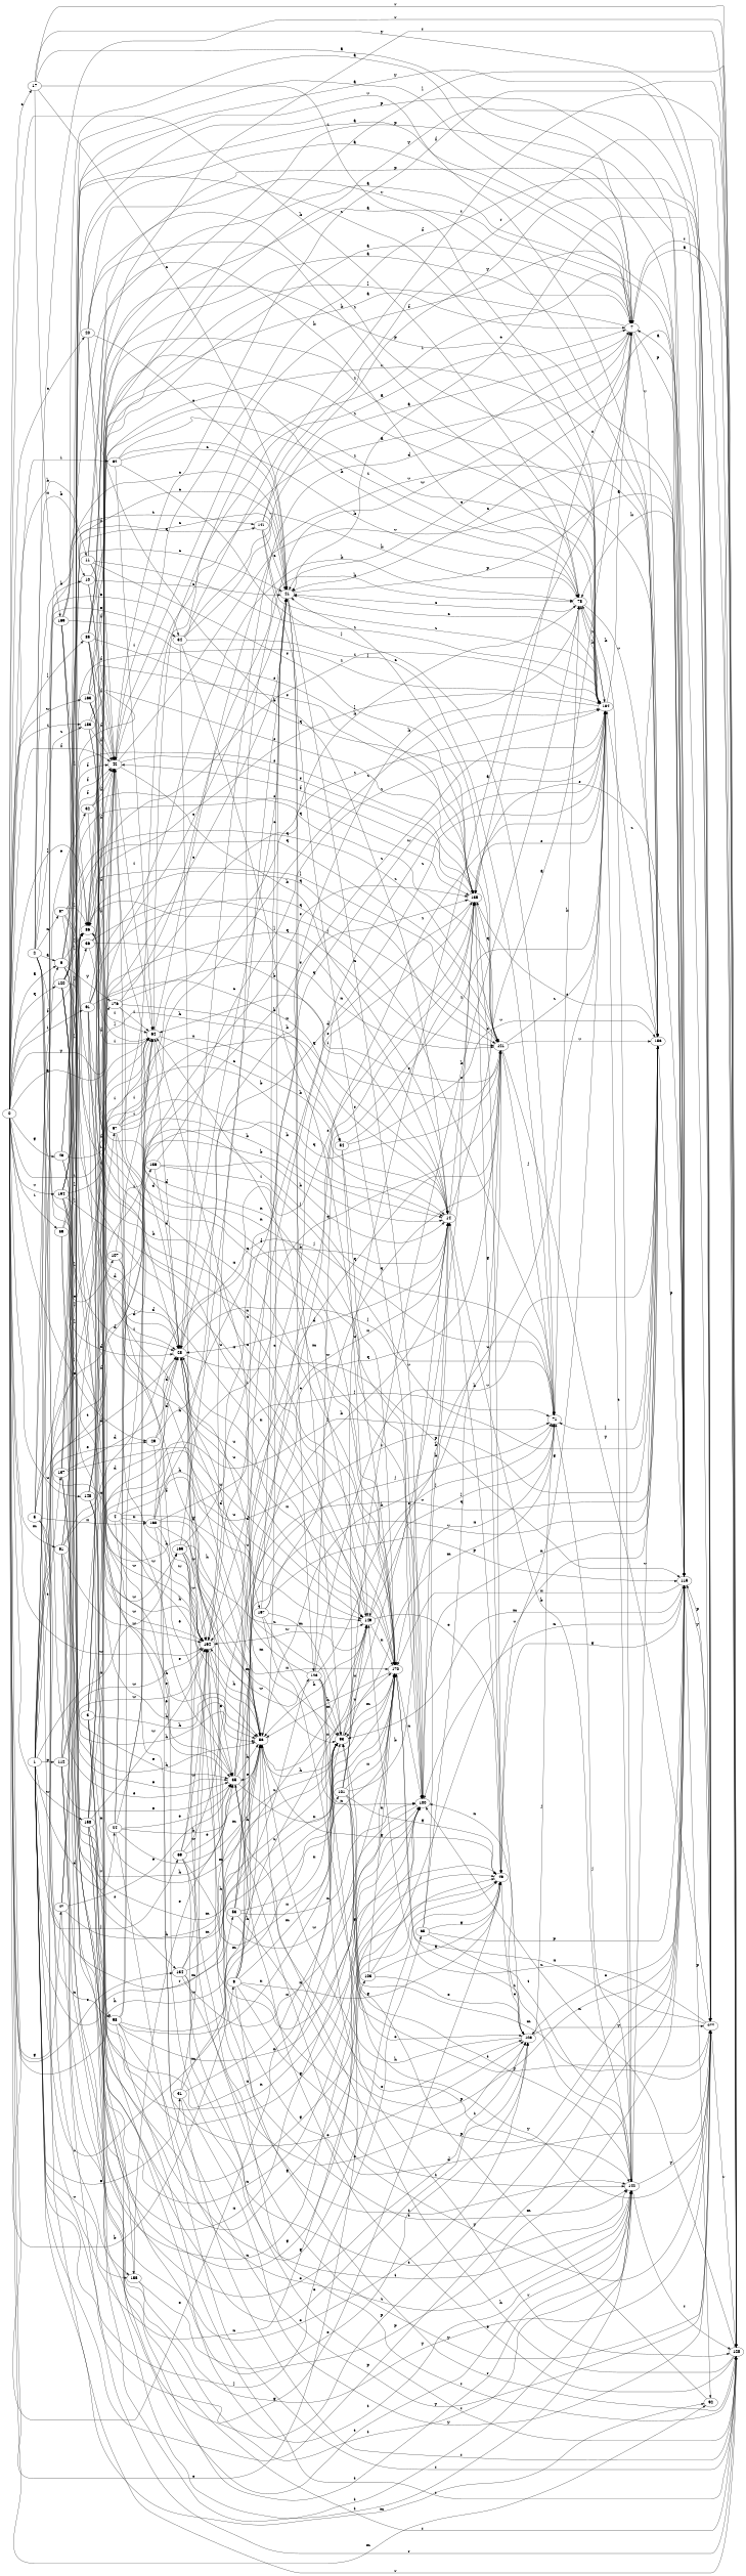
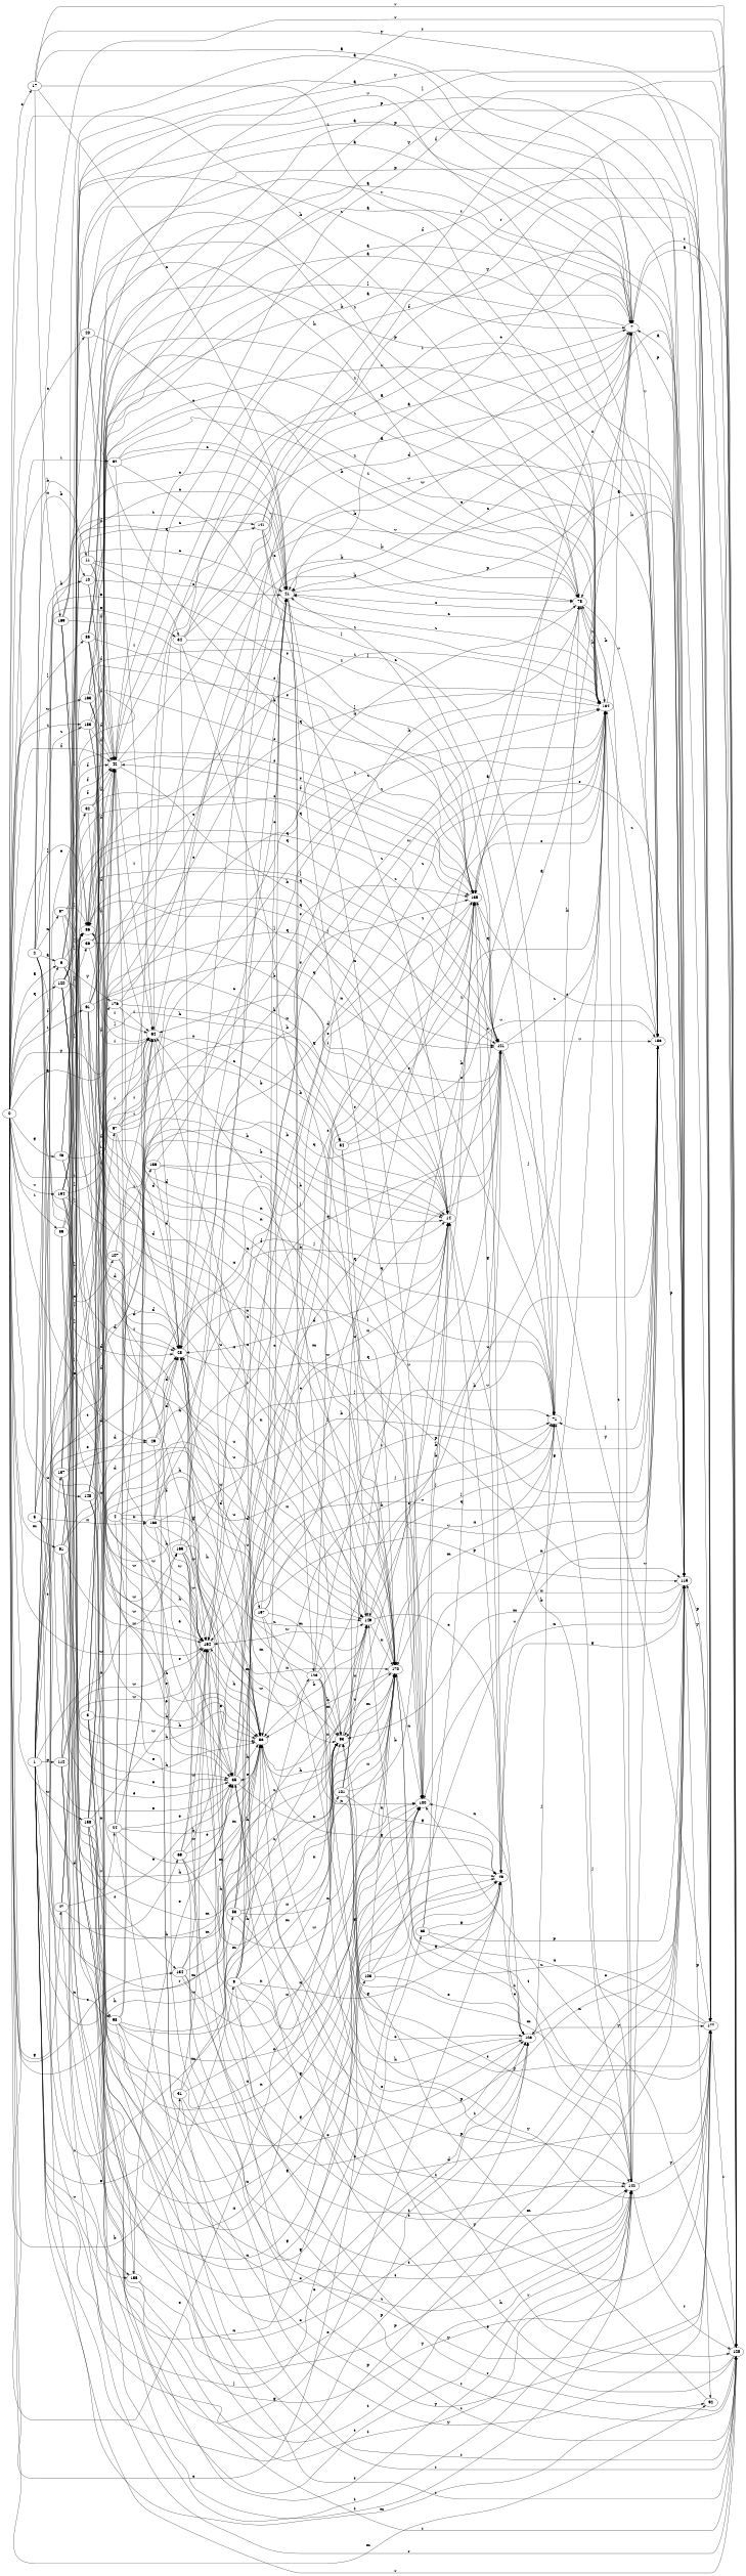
  strict digraph {
    rankdir=LR
    0
    6
    9
    10
    17
    20
    29
    36
    42
    46
    47
    53
    54
    59
    61
    62
    64
    78
    85
    86
    91
    92
    101
    103
    120
    134
    148
    154
    158
    163
    164
    176
    183
    56
    21
    121
-   177 [label=277]
+   177
    49
    71
    93
    115
    128
    142
    156
    184
    100
    7
    169
    14
    28
    135
    35
    108
    170
    149
    1
    24
    31
    32
    34
    65
    67
    69
    112
    123
    136
    137
    141
    155
    165
    2
    11
    97
    107
    3
    98
    4
    167
    168
    5
    0 -> 6 [label=a]
    0 -> 9 [label=b]
    0 -> 10 [label=b]
    0 -> 17 [label=c]
    0 -> 20 [label=c]
    0 -> 29 [label=e]
    0 -> 36 [label=f]
    0 -> 42 [label=f]
    0 -> 46 [label=g]
    0 -> 47 [label=g]
    0 -> 53 [label=h]
    0 -> 54 [label=h]
    0 -> 59 [label=i]
    0 -> 61 [label=i]
    0 -> 62 [label=i]
    0 -> 64 [label=i]
    0 -> 78 [label=k]
    0 -> 85 [label=l]
    0 -> 86 [label=l]
    0 -> 91 [label=m]
    0 -> 92 [label=m]
    0 -> 101 [label=o]
    0 -> 103 [label=o]
    0 -> 120 [label=q]
    0 -> 134 [label=s]
    0 -> 148 [label=u]
    0 -> 154 [label=v]
    0 -> 158 [label=w]
    0 -> 163 [label=w]
    0 -> 164 [label=w]
    0 -> 176 [label=y]
    0 -> 183 [label=z]
    6 -> 86 [label=l]
    6 -> 134 [label=s]
    6 -> 164 [label=w]
    6 -> 176 [label=y]
    6 -> 56 [label=h]
    6 -> 21 [label=c]
    6 -> 121 [label=q]
    6 -> 177 [label=y]
    9 -> 56 [label=h]
    9 -> 49 [label=g]
    9 -> 71 [label=j]
    9 -> 93 [label=m]
    9 -> 115 [label=p]
    9 -> 128 [label=r]
    9 -> 142 [label=t]
    9 -> 156 [label=v]
    9 -> 184 [label=z]
    10 -> 42 [label=f]
    10 -> 21 [label=c]
    10 -> 115 [label=p]
    10 -> 100 [label=n]
    17 -> 21 [label=c]
    17 -> 177 [label=y]
    17 -> 128 [label=r]
    17 -> 184 [label=z]
    17 -> 7 [label=a]
    17 -> 169 [label=x]
    20 -> 42 [label=f]
    20 -> 78 [label=k]
    20 -> 21 [label=c]
    20 -> 156 [label=v]
    20 -> 184 [label=z]
    20 -> 14 [label=b]
    29 -> 142 [label=t]
    29 -> 14 [label=b]
    29 -> 28 [label=d]
    36 -> 42 [label=f]
    36 -> 56 [label=h]
    36 -> 71 [label=j]
    36 -> 7 [label=a]
    36 -> 14 [label=b]
    42 -> 64 [label=i]
    42 -> 156 [label=v]
    42 -> 7 [label=a]
    42 -> 14 [label=b]
    42 -> 135 [label=s]
    46 -> 64 [label=i]
    46 -> 86 [label=l]
    46 -> 56 [label=h]
    46 -> 93 [label=m]
    46 -> 135 [label=s]
    47 -> 86 [label=l]
    47 -> 164 [label=w]
    47 -> 56 [label=h]
    47 -> 21 [label=c]
    47 -> 35 [label=e]
    47 -> 108 [label=o]
    53 -> 78 [label=k]
    53 -> 56 [label=h]
    53 -> 121 [label=q]
    53 -> 115 [label=p]
    53 -> 100 [label=n]
    53 -> 170 [label=x]
    54 -> 156 [label=v]
    54 -> 135 [label=s]
    54 -> 170 [label=x]
    54 -> 149 [label=u]
    59 -> 86 [label=l]
    59 -> 164 [label=w]
    59 -> 115 [label=p]
    59 -> 142 [label=t]
    61 -> 42 [label=f]
    61 -> 78 [label=k]
    61 -> 164 [label=w]
    61 -> 121 [label=q]
    61 -> 184 [label=z]
    61 -> 14 [label=b]
    61 -> 35 [label=e]
    61 -> 170 [label=x]
    61 -> 149 [label=u]
    62 -> 64 [label=i]
    62 -> 78 [label=k]
    62 -> 21 [label=c]
    62 -> 71 [label=j]
    62 -> 184 [label=z]
    64 -> 86 [label=l]
    64 -> 156 [label=v]
    64 -> 14 [label=b]
    64 -> 28 [label=d]
    78 -> 21 [label=c]
    78 -> 156 [label=v]
    78 -> 184 [label=z]
    85 -> 42 [label=f]
    85 -> 56 [label=h]
    85 -> 121 [label=q]
    85 -> 115 [label=p]
    85 -> 128 [label=r]
    85 -> 184 [label=z]
    85 -> 100 [label=n]
    85 -> 7 [label=a]
    85 -> 28 [label=d]
    86 -> 42 [label=f]
    86 -> 64 [label=i]
    86 -> 121 [label=q]
    86 -> 184 [label=z]
    86 -> 170 [label=x]
    91 -> 86 [label=l]
    91 -> 164 [label=w]
    91 -> 71 [label=j]
    91 -> 142 [label=t]
    91 -> 184 [label=z]
    91 -> 28 [label=d]
    91 -> 35 [label=e]
    91 -> 170 [label=x]
    92 -> 93 [label=m]
    101 -> 78 [label=k]
    101 -> 177 [label=y]
    101 -> 49 [label=g]
    101 -> 142 [label=t]
    101 -> 7 [label=a]
    101 -> 14 [label=b]
    101 -> 170 [label=x]
    101 -> 149 [label=u]
    103 -> 49 [label=g]
    103 -> 156 [label=v]
    103 -> 108 [label=o]
    103 -> 170 [label=x]
    120 -> 42 [label=f]
    120 -> 86 [label=l]
    120 -> 164 [label=w]
    120 -> 21 [label=c]
    120 -> 121 [label=q]
    120 -> 49 [label=g]
    120 -> 142 [label=t]
    120 -> 184 [label=z]
    120 -> 135 [label=s]
    120 -> 35 [label=e]
    120 -> 108 [label=o]
    120 -> 170 [label=x]
    134 -> 164 [label=w]
    134 -> 56 [label=h]
    134 -> 142 [label=t]
    134 -> 100 [label=n]
    134 -> 108 [label=o]
    134 -> 149 [label=u]
    148 -> 42 [label=f]
    148 -> 21 [label=c]
    148 -> 49 [label=g]
    148 -> 93 [label=m]
    148 -> 184 [label=z]
    148 -> 100 [label=n]
    154 -> 42 [label=f]
    154 -> 64 [label=i]
    154 -> 86 [label=l]
    154 -> 56 [label=h]
    154 -> 49 [label=g]
    154 -> 100 [label=n]
    154 -> 7 [label=a]
    154 -> 28 [label=d]
    154 -> 135 [label=s]
    158 -> 42 [label=f]
    158 -> 164 [label=w]
    158 -> 56 [label=h]
    158 -> 21 [label=c]
    158 -> 71 [label=j]
    158 -> 115 [label=p]
    158 -> 128 [label=r]
    158 -> 156 [label=v]
    158 -> 108 [label=o]
    158 -> 170 [label=x]
    163 -> 42 [label=f]
    163 -> 64 [label=i]
    163 -> 142 [label=t]
    163 -> 184 [label=z]
    163 -> 7 [label=a]
    163 -> 135 [label=s]
    163 -> 170 [label=x]
    164 -> 42 [label=f]
    164 -> 56 [label=h]
    164 -> 121 [label=q]
    164 -> 49 [label=g]
    164 -> 35 [label=e]
    176 -> 64 [label=i]
    176 -> 78 [label=k]
    176 -> 121 [label=q]
    176 -> 14 [label=b]
    176 -> 28 [label=d]
    183 -> 42 [label=f]
    183 -> 78 [label=k]
    183 -> 56 [label=h]
    183 -> 177 [label=y]
    183 -> 149 [label=u]
    56 -> 21 [label=c]
    56 -> 49 [label=g]
    56 -> 28 [label=d]
    56 -> 35 [label=e]
    56 -> 170 [label=x]
    21 -> 93 [label=m]
    21 -> 115 [label=p]
    21 -> 100 [label=n]
    21 -> 123 [label=c]
    121 -> 64 [label=i]
    121 -> 86 [label=l]
    121 -> 56 [label=h]
    121 -> 21 [label=c]
    121 -> 177 [label=y]
    121 -> 71 [label=j]
    121 -> 156 [label=v]
    121 -> 184 [label=z]
    177 -> 42 [label=f]
    177 -> 21 [label=c]
    177 -> 93 [label=m]
    177 -> 115 [label=p]
    177 -> 128 [label=r]
    177 -> 28 [label=d]
    177 -> 135 [label=s]
    177 -> 170 [label=x]
    177 -> 149 [label=u]
    49 -> 14 [label=b]
    49 -> 135 [label=s]
    49 -> 108 [label=o]
    71 -> 78 [label=k]
    71 -> 93 [label=m]
    71 -> 170 [label=x]
    93 -> 64 [label=i]
    93 -> 56 [label=h]
    93 -> 135 [label=s]
    93 -> 149 [label=u]
    115 -> 42 [label=f]
    115 -> 64 [label=i]
    115 -> 78 [label=k]
    115 -> 92 [label=p]
    115 -> 21 [label=c]
    115 -> 177 [label=y]
    115 -> 49 [label=g]
    115 -> 93 [label=m]
    115 -> 100 [label=n]
    115 -> 7 [label=a]
    115 -> 135 [label=s]
    115 -> 108 [label=o]
    115 -> 170 [label=x]
    128 -> 42 [label=f]
    128 -> 86 [label=l]
    128 -> 56 [label=h]
    128 -> 100 [label=n]
    128 -> 7 [label=a]
    128 -> 35 [label=e]
    142 -> 78 [label=k]
    142 -> 177 [label=y]
    142 -> 71 [label=j]
    142 -> 128 [label=r]
    142 -> 156 [label=v]
    142 -> 14 [label=b]
    156 -> 71 [label=j]
    156 -> 115 [label=p]
    156 -> 184 [label=z]
    156 -> 100 [label=n]
    156 -> 135 [label=s]
    184 -> 78 [label=k]
    184 -> 86 [label=l]
    184 -> 164 [label=w]
    184 -> 21 [label=c]
    184 -> 49 [label=g]
    184 -> 142 [label=t]
    184 -> 7 [label=a]
    184 -> 135 [label=s]
    184 -> 149 [label=u]
    100 -> 164 [label=w]
    100 -> 14 [label=b]
    7 -> 86 [label=l]
    7 -> 164 [label=w]
    7 -> 21 [label=c]
    7 -> 115 [label=p]
    7 -> 128 [label=r]
    7 -> 156 [label=v]
    7 -> 28 [label=d]
    169 -> 86 [label=l]
    169 -> 21 [label=c]
    169 -> 93 [label=m]
    169 -> 7 [label=a]
    169 -> 135 [label=s]
    169 -> 170 [label=x]
    169 -> 149 [label=u]
    169 -> 141 [label=q]
    14 -> 86 [label=l]
    14 -> 164 [label=w]
    14 -> 7 [label=a]
    14 -> 28 [label=d]
    14 -> 135 [label=s]
    28 -> 164 [label=w]
    28 -> 21 [label=c]
    28 -> 71 [label=j]
    28 -> 93 [label=m]
    28 -> 115 [label=p]
    28 -> 142 [label=t]
    28 -> 135 [label=s]
    28 -> 170 [label=x]
    135 -> 42 [label=f]
    135 -> 121 [label=q]
    135 -> 49 [label=g]
    135 -> 28 [label=d]
    35 -> 56 [label=h]
    35 -> 177 [label=y]
    35 -> 184 [label=z]
    35 -> 14 [label=b]
    35 -> 135 [label=s]
    35 -> 108 [label=o]
    35 -> 170 [label=x]
    108 -> 56 [label=h]
    108 -> 177 [label=y]
    108 -> 71 [label=j]
    108 -> 100 [label=n]
    170 -> 42 [label=f]
    170 -> 56 [label=h]
    170 -> 93 [label=m]
    170 -> 142 [label=t]
    170 -> 100 [label=n]
    149 -> 64 [label=i]
    149 -> 164 [label=w]
    149 -> 56 [label=h]
    149 -> 71 [label=j]
    149 -> 108 [label=o]
    149 -> 170 [label=x]
    1 -> 29 [label=e]
    1 -> 54 [label=u]
    1 -> 92 [label=m]
    1 -> 49 [label=g]
    1 -> 71 [label=j]
    1 -> 93 [label=m]
    1 -> 115 [label=p]
    1 -> 24 [label=d]
    1 -> 31 [label=e]
    1 -> 32 [label=e]
    1 -> 34 [label=e]
    1 -> 65 [label=j]
    1 -> 67 [label=j]
    1 -> 69 [label=j]
    1 -> 112 [label=p]
    1 -> 123 [label=r]
    1 -> 136 [label=t]
    1 -> 137 [label=t]
    1 -> 141 [label=t]
    1 -> 155 [label=v]
    1 -> 165 [label=x]
    24 -> 64 [label=i]
    24 -> 56 [label=h]
    24 -> 121 [label=q]
    24 -> 93 [label=m]
    24 -> 128 [label=r]
    24 -> 135 [label=s]
    24 -> 35 [label=e]
    31 -> 164 [label=w]
    31 -> 177 [label=y]
    31 -> 128 [label=r]
    31 -> 170 [label=x]
    31 -> 149 [label=u]
    32 -> 42 [label=f]
    32 -> 121 [label=q]
    32 -> 7 [label=a]
    32 -> 35 [label=e]
    34 -> 78 [label=k]
    34 -> 164 [label=w]
    34 -> 71 [label=j]
    34 -> 128 [label=r]
    34 -> 7 [label=a]
    34 -> 170 [label=x]
    65 -> 121 [label=q]
    65 -> 49 [label=g]
    65 -> 115 [label=p]
    65 -> 142 [label=t]
    65 -> 14 [label=b]
    67 -> 64 [label=i]
    67 -> 78 [label=k]
    67 -> 121 [label=q]
    67 -> 7 [label=a]
    67 -> 14 [label=b]
-   67 -> 28 [label=k]
+   67 -> 28 [label=d]
    67 -> 35 [label=e]
    69 -> 164 [label=w]
    69 -> 177 [label=y]
    69 -> 128 [label=r]
    69 -> 156 [label=v]
    69 -> 184 [label=z]
    69 -> 35 [label=e]
    69 -> 170 [label=x]
    112 -> 86 [label=l]
    112 -> 164 [label=w]
    112 -> 121 [label=q]
    112 -> 128 [label=r]
    112 -> 142 [label=t]
    112 -> 100 [label=n]
    112 -> 14 [label=b]
    112 -> 35 [label=e]
    123 -> 164 [label=w]
    123 -> 177 [label=y]
    123 -> 71 [label=j]
    123 -> 93 [label=m]
    123 -> 128 [label=r]
    123 -> 142 [label=t]
    123 -> 156 [label=v]
    123 -> 184 [label=z]
    123 -> 28 [label=d]
    136 -> 156 [label=v]
    136 -> 184 [label=z]
    136 -> 14 [label=b]
    136 -> 28 [label=d]
    137 -> 42 [label=f]
    137 -> 86 [label=l]
    137 -> 56 [label=h]
    137 -> 115 [label=p]
    137 -> 100 [label=n]
    137 -> 7 [label=a]
    137 -> 28 [label=d]
    137 -> 149 [label=u]
    141 -> 21 [label=c]
    141 -> 177 [label=y]
    141 -> 128 [label=r]
    141 -> 184 [label=z]
    141 -> 100 [label=n]
    155 -> 177 [label=y]
    155 -> 35 [label=e]
    155 -> 108 [label=o]
    165 -> 164 [label=w]
    165 -> 21 [label=c]
    165 -> 128 [label=r]
    165 -> 142 [label=t]
    165 -> 135 [label=s]
    165 -> 170 [label=x]
    165 -> 149 [label=u]
    2 -> 6 [label=a]
    2 -> 10 [label=b]
    2 -> 183 [label=z]
    2 -> 128 [label=r]
    2 -> 28 [label=d]
    2 -> 35 [label=e]
    2 -> 34 [label=e]
    2 -> 155 [label=v]
    2 -> 165 [label=x]
    2 -> 11 [label=b]
    2 -> 97 [label=n]
    2 -> 107 [label=o]
    11 -> 42 [label=f]
    11 -> 49 [label=g]
    11 -> 115 [label=p]
    11 -> 184 [label=z]
    11 -> 7 [label=a]
    11 -> 135 [label=s]
    97 -> 86 [label=l]
    97 -> 56 [label=h]
    97 -> 156 [label=v]
    97 -> 7 [label=a]
    97 -> 14 [label=b]
    97 -> 28 [label=d]
    107 -> 64 [label=i]
    107 -> 28 [label=d]
    107 -> 170 [label=x]
    3 -> 42 [label=f]
    3 -> 64 [label=i]
    3 -> 56 [label=h]
    3 -> 49 [label=g]
    3 -> 142 [label=t]
    3 -> 156 [label=v]
    3 -> 149 [label=u]
    3 -> 155 [label=v]
    3 -> 98 [label=n]
    98 -> 64 [label=i]
    98 -> 93 [label=m]
    98 -> 128 [label=r]
    98 -> 142 [label=t]
    98 -> 100 [label=n]
    98 -> 135 [label=s]
    98 -> 170 [label=x]
    4 -> 184 [label=z]
    4 -> 35 [label=e]
    4 -> 108 [label=o]
    4 -> 149 [label=u]
    4 -> 167 [label=x]
    4 -> 168 [label=x]
    167 -> 21 [label=c]
    167 -> 121 [label=q]
    167 -> 93 [label=m]
    167 -> 115 [label=p]
    167 -> 100 [label=n]
    167 -> 108 [label=o]
    168 -> 164 [label=w]
    168 -> 56 [label=h]
    168 -> 121 [label=q]
    168 -> 177 [label=y]
    168 -> 71 [label=j]
    168 -> 93 [label=m]
    168 -> 184 [label=z]
    168 -> 28 [label=d]
    5 -> 6 [label=a]
    5 -> 78 [label=k]
    5 -> 93 [label=m]
    5 -> 128 [label=r]
    5 -> 100 [label=n]
    5 -> 14 [label=b]
    5 -> 28 [label=d]
    5 -> 98 [label=n]
    5 -> 168 [label=x]
  }
